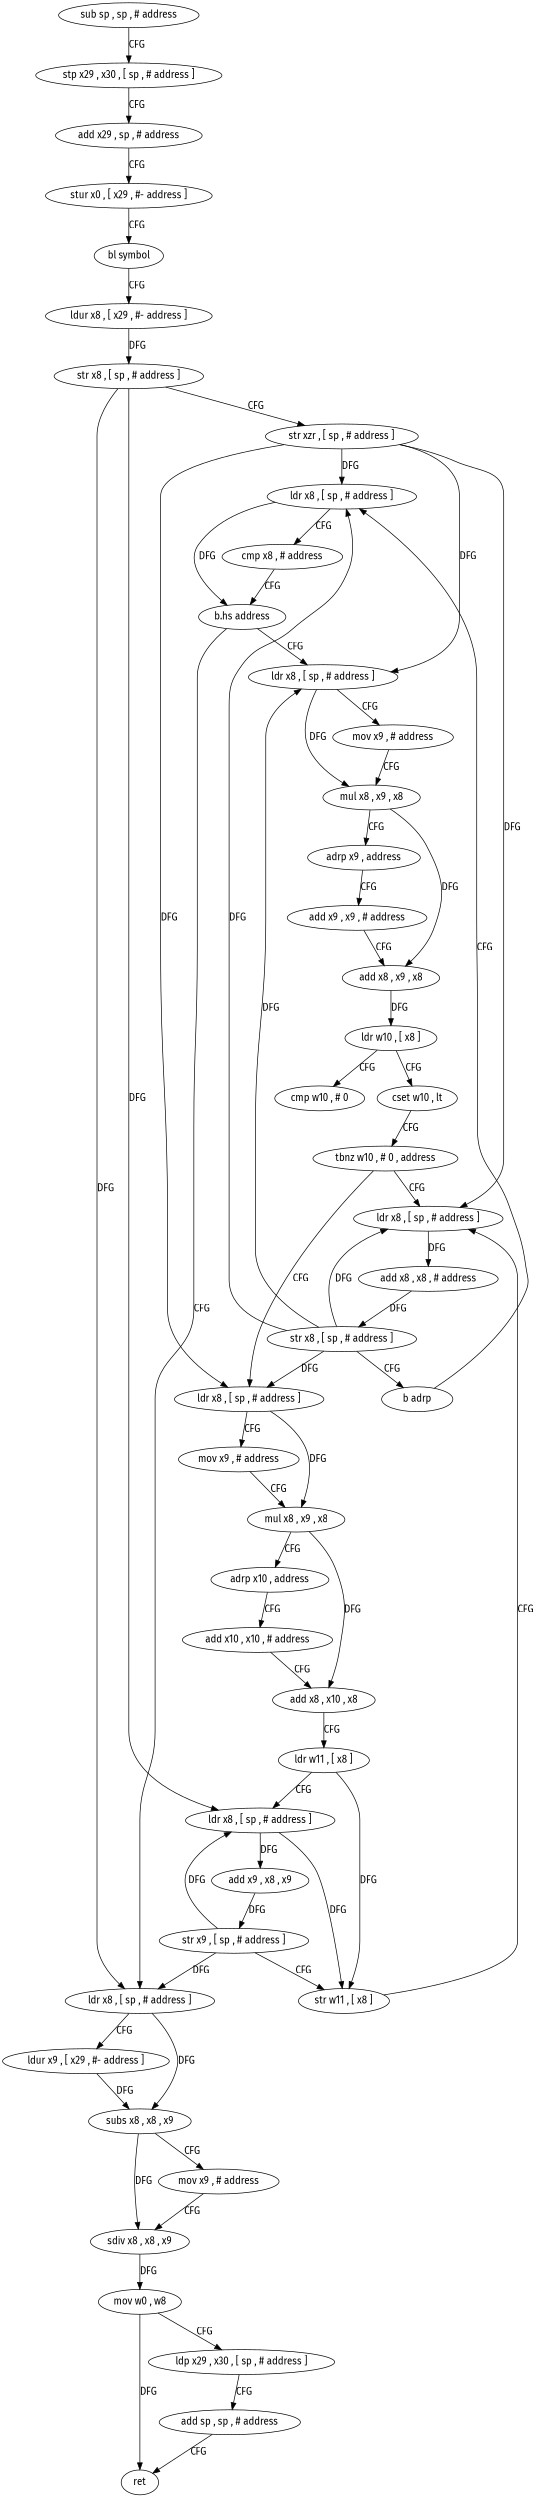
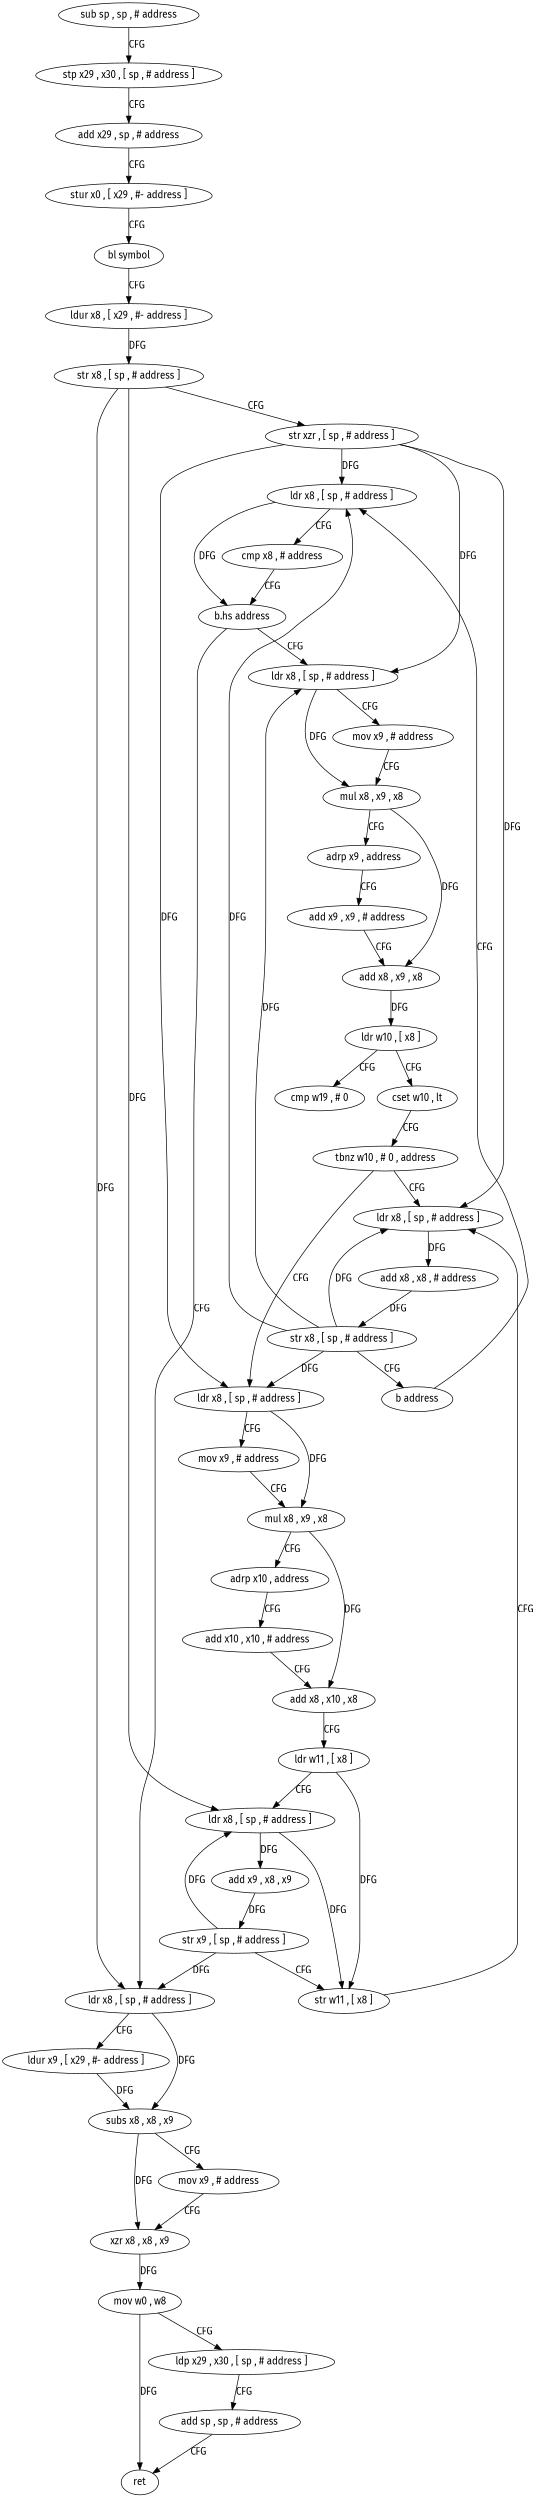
  digraph {
    fontname="Fira Sans"
    node [fontname="Fira Sans"]
    edge [fontname="Fira Sans"]
    n1 [label="sub sp , sp , # address"]
    n2 [label="stp x29 , x30 , [ sp , # address ]"]
    n3 [label="add x29 , sp , # address"]
    n4 [label="stur x0 , [ x29 , #- address ]"]
    n5 [label="bl symbol"]
    n6 [label="ldur x8 , [ x29 , #- address ]"]
    n7 [label="str x8 , [ sp , # address ]"]
    n8 [label="ldur x9 , [ x29 , #- address ]"]
    n9 [label="subs x8 , x8 , x9"]
    n10 [label="str xzr , [ sp , # address ]"]
    n11 [label="ldr x8 , [ sp , # address ]"]
    n12 [label="ldr x8 , [ sp , # address ]"]
    n13 [label="ldr x8 , [ sp , # address ]"]
    n14 [label="ldr x8 , [ sp , # address ]"]
    n15 [label="ldr x8 , [ sp , # address ]"]
    n16 [label="ldr x8 , [ sp , # address ]"]
    n17 [label="str w11 , [ x8 ]"]
    n18 [label="add x9 , x8 , x9"]
    n19 [label="cmp x8 , # address"]
    n20 [label="b.hs address"]
    n21 [label="mov x9 , # address"]
    n22 [label="mul x8 , x9 , x8"]
    n23 [label="add x8 , x8 , # address"]
    n24 [label="mov x9 , # address"]
    n25 [label="mul x8 , x9 , x8"]
    n26 [label="mov x9 , # address"]
-   n27 [label="sdiv x8 , x8 , x9"]
+   n27 [label="xzr x8 , x8 , x9"]
    n28 [label="mov w0 , w8"]
    n29 [label="ldp x29 , x30 , [ sp , # address ]"]
    n30 [label=ret]
    n31 [label="add sp , sp , # address"]
    n32 [label="adrp x9 , address"]
    n33 [label="add x8 , x9 , x8"]
    n34 [label="add x9 , x9 , # address"]
    n35 [label="ldr w10 , [ x8 ]"]
-   n36 [label="cmp w10 , # 0"]
+   n36 [label="cmp w19 , # 0"]
    n37 [label="cset w10 , lt"]
    n38 [label="tbnz w10 , # 0 , address"]
    n39 [label="str x8 , [ sp , # address ]"]
    n40 [label="adrp x10 , address"]
    n41 [label="add x8 , x10 , x8"]
-   n42 [label="b adrp"]
+   n42 [label="b address"]
    n43 [label="add x10 , x10 , # address"]
    n44 [label="ldr w11 , [ x8 ]"]
    n45 [label="str x9 , [ sp , # address ]"]
    n1 -> n2 [label=CFG]
    n2 -> n3 [label=CFG]
    n3 -> n4 [label=CFG]
    n4 -> n5 [label=CFG]
    n5 -> n6 [label=CFG]
    n6 -> n7 [label=DFG]
    n7 -> n10 [label=CFG]
    n7 -> n11 [label=DFG]
    n7 -> n12 [label=DFG]
    n8 -> n9 [label=DFG]
    n9 -> n26 [label=CFG]
    n9 -> n27 [label=DFG]
    n10 -> n13 [label=DFG]
    n10 -> n14 [label=DFG]
    n10 -> n15 [label=DFG]
    n10 -> n16 [label=DFG]
    n11 -> n8 [label=CFG]
    n11 -> n9 [label=DFG]
    n12 -> n17 [label=DFG]
    n12 -> n18 [label=DFG]
    n13 -> n19 [label=CFG]
    n13 -> n20 [label=DFG]
    n14 -> n21 [label=CFG]
    n14 -> n22 [label=DFG]
    n15 -> n23 [label=DFG]
    n16 -> n24 [label=CFG]
    n16 -> n25 [label=DFG]
    n17 -> n15 [label=CFG]
    n18 -> n45 [label=DFG]
    n19 -> n20 [label=CFG]
    n20 -> n11 [label=CFG]
    n20 -> n14 [label=CFG]
    n21 -> n22 [label=CFG]
    n22 -> n32 [label=CFG]
    n22 -> n33 [label=DFG]
    n23 -> n39 [label=DFG]
    n24 -> n25 [label=CFG]
    n25 -> n40 [label=CFG]
    n25 -> n41 [label=DFG]
    n26 -> n27 [label=CFG]
    n27 -> n28 [label=DFG]
    n28 -> n29 [label=CFG]
    n28 -> n30 [label=DFG]
    n29 -> n31 [label=CFG]
    n31 -> n30 [label=CFG]
    n32 -> n34 [label=CFG]
    n33 -> n35 [label=DFG]
    n34 -> n33 [label=CFG]
    n35 -> n36 [label=CFG]
    n35 -> n37 [label=CFG]
    n37 -> n38 [label=CFG]
    n38 -> n15 [label=CFG]
    n38 -> n16 [label=CFG]
    n39 -> n13 [label=DFG]
    n39 -> n14 [label=DFG]
    n39 -> n15 [label=DFG]
    n39 -> n16 [label=DFG]
    n39 -> n42 [label=CFG]
    n40 -> n43 [label=CFG]
    n41 -> n44 [label=CFG]
    n42 -> n13 [label=CFG]
    n43 -> n41 [label=CFG]
    n44 -> n12 [label=CFG]
    n44 -> n17 [label=DFG]
    n45 -> n11 [label=DFG]
    n45 -> n12 [label=DFG]
    n45 -> n17 [label=CFG]
  }
